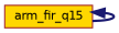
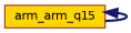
  digraph {
    rankdir=TB
-   n1 [color=brown fillcolor=gold fontcolor=black fontname=Helvetica fontsize=10 height=0.2 label=arm_fir_q15 shape=record style=filled width=0.4]
+   n1 [color=brown fillcolor=gold fontcolor=black fontname=Helvetica fontsize=10 height=0.2 label=arm_arm_q15 shape=record style=filled width=0.4]
    n1 -> n1 [color=midnightblue dir=back fontname=Helvetica fontsize=10 labelfontname=Helvetica labelfontsize=10 style=bold]
  }
